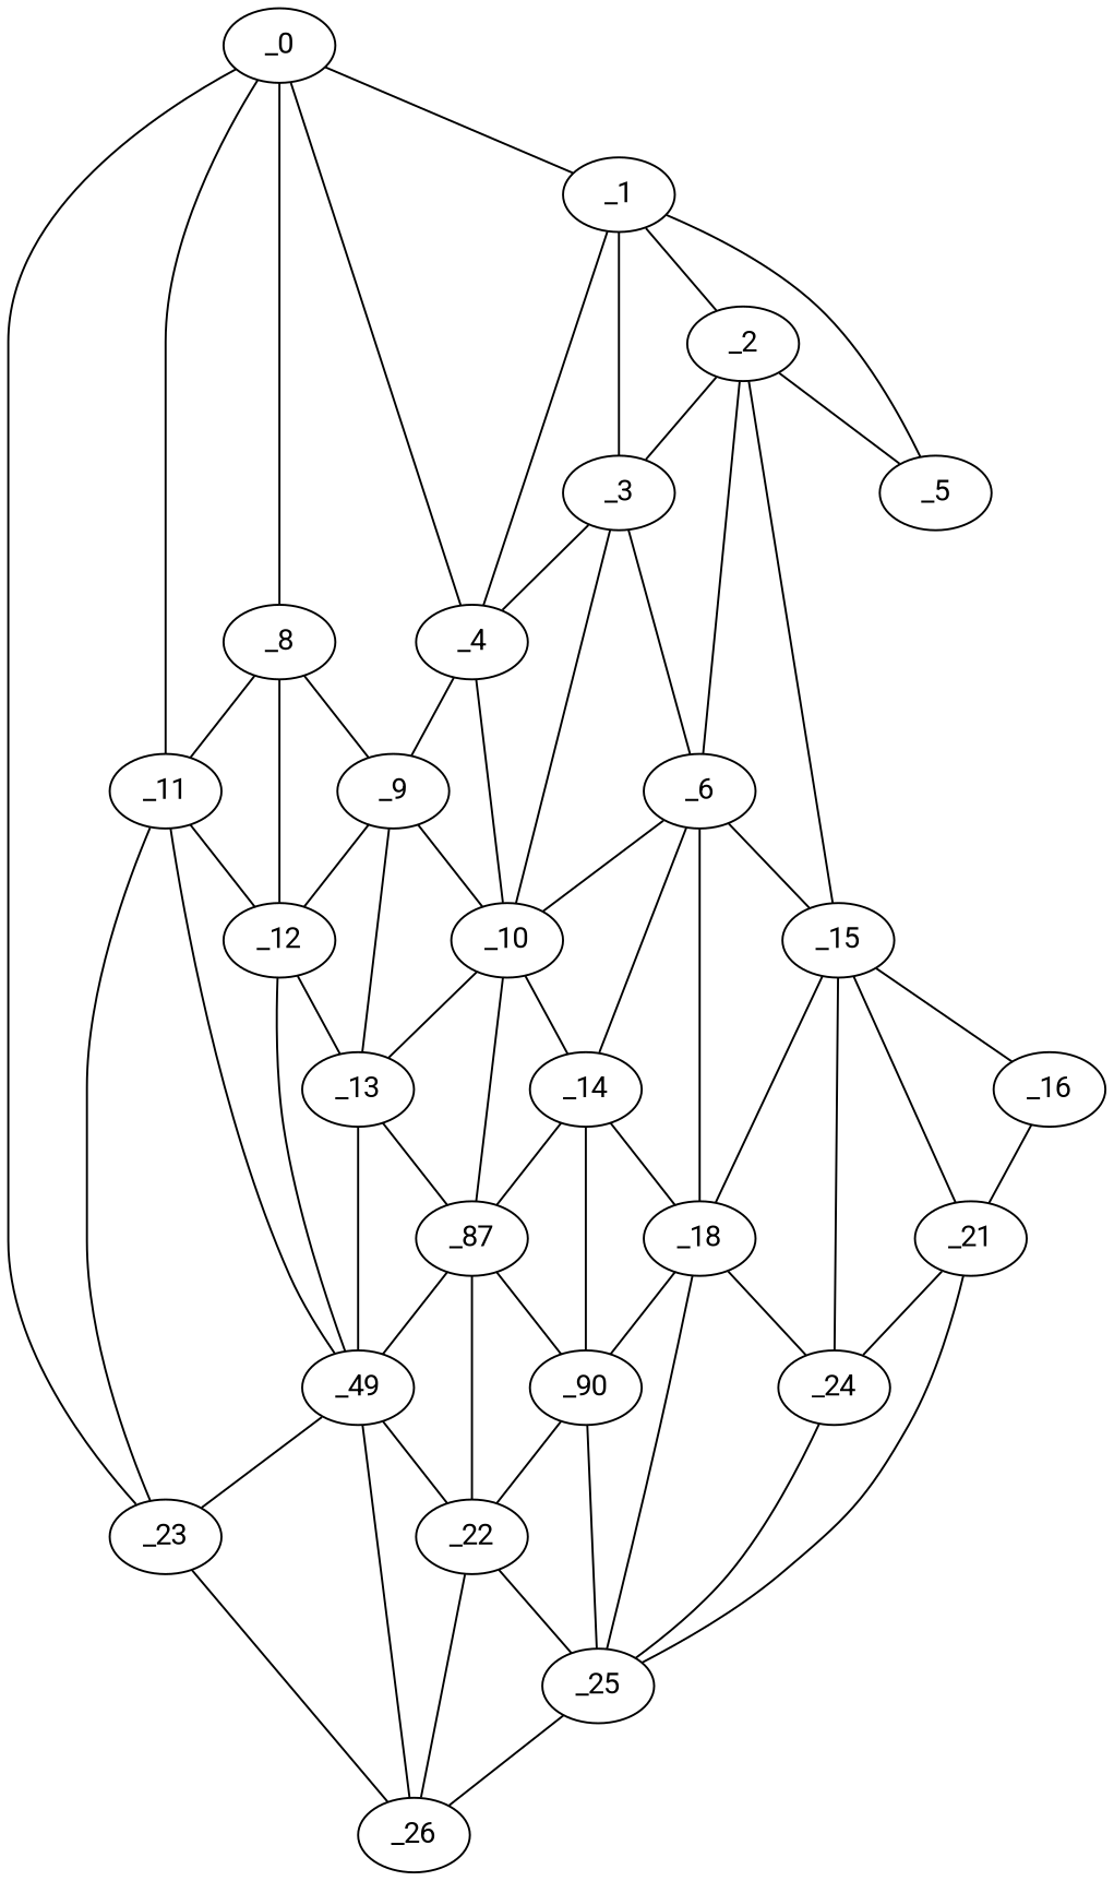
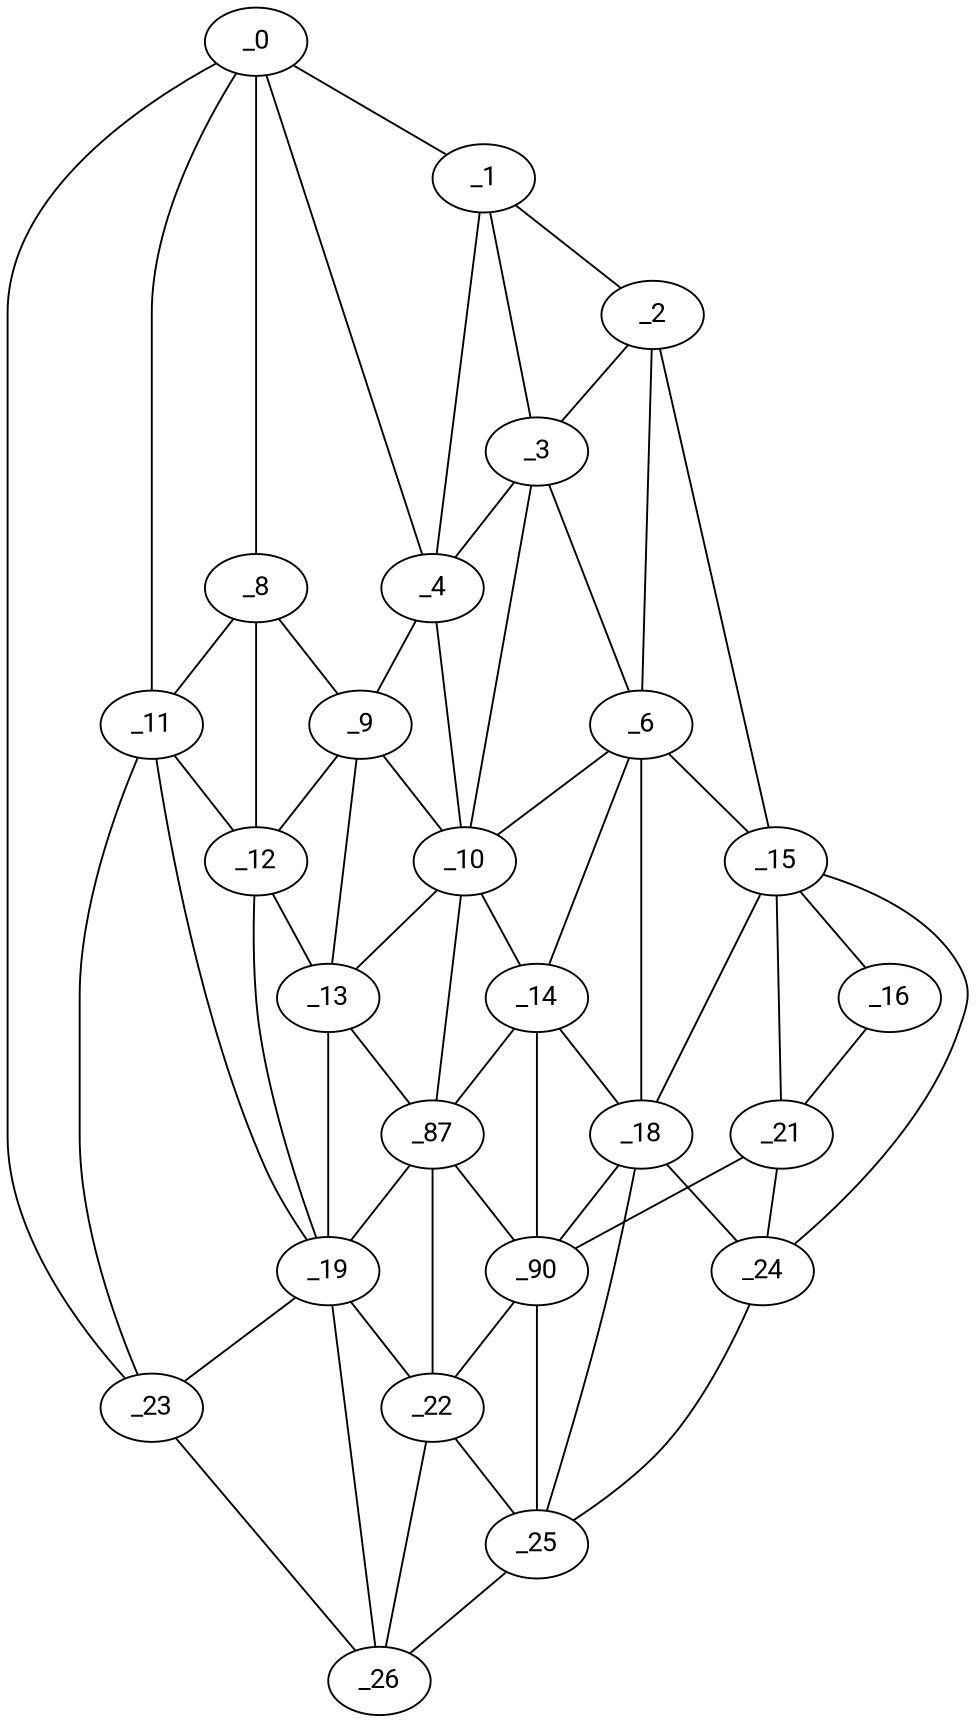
  graph {
    fontname=Roboto
    node [fontname=Roboto x=43 y=49]
    edge [fontname=Roboto valence=2]
    _0 [x=25 y=116]
    _1 [x=27]
    _4 [y=91]
    _8 [x=54 y=98]
    _11 [x=68 y=114]
    _23 [x=91 y=123]
    _2 [y=44]
    _3 [y=50]
-   _5 [x=46 y=7]
    _10 [x=63 y=80]
    _9 [x=58 y=91]
    _12 [x=71 y=97]
-   _19 [x=84 y=94 label=_49]
+   _19 [x=84 y=94]
    _26 [x=104 y=98]
    _6 [x=48]
    _15 [x=75 y=14]
    _14 [x=73 y=52]
    _13 [x=72 y=84]
    n19 [label=_87 x=77 y=81]
    _22 [x=89 y=62]
    _18 [x=79 y=46]
    _16 [x=76 y=4]
    _21 [x=89 y=19]
    _24 [x=92 y=27]
    n25 [label=_90 x=85 y=57]
    _25 [x=98 y=40]
    _0 -- _1 [valence=1]
    _0 -- _4 [valence=1]
    _0 -- _8
    _0 -- _11 [valence=1]
    _0 -- _23 [valence=1]
    _1 -- _4
    _1 -- _2 [valence=1]
    _1 -- _3 [valence=1]
-   _1 -- _5 [valence=1]
    _4 -- _10
    _4 -- _9
    _8 -- _11
    _8 -- _9
    _8 -- _12
    _11 -- _23
    _11 -- _12
    _11 -- _19
    _23 -- _26 [valence=1]
    _2 -- _3
-   _2 -- _5
    _2 -- _6
    _2 -- _15
    _3 -- _4
    _3 -- _10
    _3 -- _6
    _10 -- _14 [valence=1]
    _10 -- _13
    _10 -- n19
    _9 -- _10 [valence=1]
    _9 -- _12
    _9 -- _13
    _12 -- _19 [valence=1]
    _12 -- _13
    _19 -- _23 [valence=1]
    _19 -- _26 [valence=1]
    _19 -- _22
    _6 -- _10 [valence=1]
    _6 -- _15
    _6 -- _14
    _6 -- _18 [valence=1]
    _15 -- _18
    _15 -- _16 [valence=1]
    _15 -- _21
    _15 -- _24
    _14 -- n19
    _14 -- _18
    _14 -- n25
    _13 -- _19
    _13 -- n19 [valence=1]
    n19 -- _19
    n19 -- _22 [valence=1]
    n19 -- n25
    _22 -- _26 [valence=1]
    _22 -- _25 [valence=1]
    _18 -- _24 [valence=1]
    _18 -- n25
    _18 -- _25
    _16 -- _21 [valence=1]
    _21 -- _24 [valence=1]
-   _21 -- _25 [valence=1]
+   _21 -- n25 [valence=1]
    _24 -- _25
    n25 -- _22
    n25 -- _25 [valence=1]
    _25 -- _26 [valence=1]
  }
